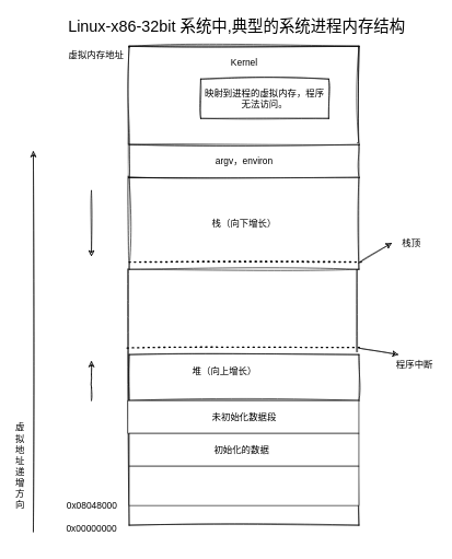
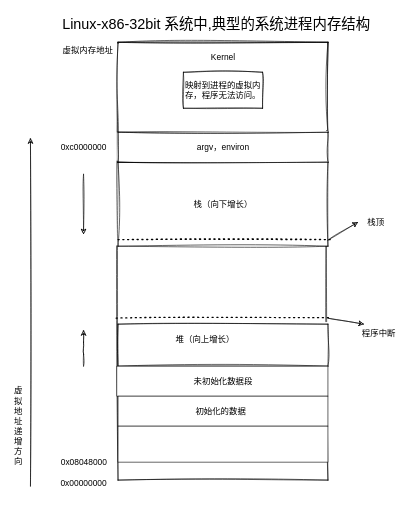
  <mxCell id="0" />
  <mxCell id="1" parent="0" />
  <mxCell id="2" value="" style="rounded=0;whiteSpace=wrap;html=1;labelBackgroundColor=none;sketch=1;curveFitting=1;jiggle=2;" vertex="1" parent="1"><mxGeometry x="196" y="70" width="350" height="730" as="geometry" /></mxCell>
  <mxCell id="3" value="&lt;font style=&quot;font-size: 24px;&quot;&gt;Linux-x86-32bit 系统中,典型的系统进程内存结构&lt;/font&gt;" style="text;html=1;strokeColor=none;fillColor=none;align=center;verticalAlign=middle;whiteSpace=wrap;rounded=0;labelBackgroundColor=none;sketch=1;curveFitting=1;jiggle=2;" vertex="1" parent="1"><mxGeometry x="100" y="20" width="520" height="40" as="geometry" /></mxCell>
  <mxCell id="4" value="&lt;span style=&quot;font-size: 14px;&quot;&gt;虚拟内存地址&lt;/span&gt;" style="text;html=1;strokeColor=none;fillColor=none;align=center;verticalAlign=middle;whiteSpace=wrap;rounded=0;fontSize=24;labelBackgroundColor=none;sketch=1;curveFitting=1;jiggle=2;" vertex="1" parent="1"><mxGeometry x="86" y="70" width="120" height="20" as="geometry" /></mxCell>
  <mxCell id="5" value="" style="rounded=0;whiteSpace=wrap;html=1;fontSize=14;labelBackgroundColor=none;sketch=1;curveFitting=1;jiggle=2;" vertex="1" parent="1"><mxGeometry x="196" y="70" width="350" height="150" as="geometry" /></mxCell>
  <mxCell id="6" value="Kernel" style="text;html=1;strokeColor=none;fillColor=none;align=center;verticalAlign=middle;whiteSpace=wrap;rounded=0;fontSize=14;labelBackgroundColor=none;sketch=1;curveFitting=1;jiggle=2;" vertex="1" parent="1"><mxGeometry x="313.5" y="80" width="115" height="30" as="geometry" /></mxCell>
- <mxCell id="7" value="映射到进程的虚拟内存，程序无法访问。" style="rounded=0;whiteSpace=wrap;html=1;fontFamily=Helvetica;fontSize=14;labelBackgroundColor=none;sketch=1;curveFitting=1;jiggle=2;" vertex="1" parent="1"><mxGeometry x="305" y="120" width="195" height="60" as="geometry" /></mxCell>
+ <mxCell id="7" value="映射到进程的虚拟内存，程序无法访问。" style="rounded=0;whiteSpace=wrap;html=1;fontFamily=Helvetica;fontSize=14;labelBackgroundColor=none;sketch=1;curveFitting=1;jiggle=2;" vertex="1" parent="1"><mxGeometry x="305" y="120" width="132" height="60" as="geometry" /></mxCell>
  <mxCell id="8" value="" style="rounded=0;whiteSpace=wrap;html=1;labelBackgroundColor=none;fontFamily=Helvetica;fontSize=14;sketch=1;curveFitting=1;jiggle=2;" vertex="1" parent="1"><mxGeometry x="196" y="220" width="350" height="50" as="geometry" /></mxCell>
  <mxCell id="9" value="argv，environ" style="text;html=1;strokeColor=none;fillColor=none;align=center;verticalAlign=middle;whiteSpace=wrap;rounded=0;labelBackgroundColor=none;fontFamily=Helvetica;fontSize=14;sketch=1;curveFitting=1;jiggle=2;" vertex="1" parent="1"><mxGeometry x="288.5" y="230" width="165" height="30" as="geometry" /></mxCell>
  <mxCell id="10" value="" style="rounded=0;whiteSpace=wrap;html=1;labelBackgroundColor=none;fontFamily=Helvetica;fontSize=14;sketch=1;curveFitting=1;jiggle=2;" vertex="1" parent="1"><mxGeometry x="196" y="270" width="350" height="140" as="geometry" /></mxCell>
  <mxCell id="11" value="" style="endArrow=none;dashed=1;html=1;dashPattern=1 3;strokeWidth=2;fontFamily=Helvetica;fontSize=14;entryX=1.011;entryY=0.921;entryDx=0;entryDy=0;entryPerimeter=0;sketch=1;curveFitting=1;jiggle=2;" edge="1" parent="1" target="10"><mxGeometry width="50" height="50" relative="1" as="geometry"><mxPoint x="196" y="399" as="sourcePoint" /><mxPoint x="296" y="420" as="targetPoint" /><Array as="points" /></mxGeometry></mxCell>
  <mxCell id="12" value="栈（向下增长）" style="text;html=1;strokeColor=none;fillColor=none;align=center;verticalAlign=middle;whiteSpace=wrap;rounded=0;labelBackgroundColor=none;fontFamily=Helvetica;fontSize=14;sketch=1;curveFitting=1;jiggle=2;" vertex="1" parent="1"><mxGeometry x="293.5" y="325" width="155" height="30" as="geometry" /></mxCell>
+ <mxCell id="13" value="0xc0000000" style="text;html=1;strokeColor=none;fillColor=none;align=center;verticalAlign=middle;whiteSpace=wrap;rounded=0;labelBackgroundColor=none;fontFamily=Helvetica;fontSize=14;sketch=1;curveFitting=1;jiggle=2;" vertex="1" parent="1"><mxGeometry x="82" y="230" width="114" height="30" as="geometry" /></mxCell>
  <mxCell id="14" value="" style="rounded=0;whiteSpace=wrap;html=1;labelBackgroundColor=none;fontFamily=Helvetica;fontSize=14;sketch=1;curveFitting=1;jiggle=2;" vertex="1" parent="1"><mxGeometry x="196" y="540" width="350" height="70" as="geometry" /></mxCell>
  <mxCell id="15" value="堆（向上增长）" style="text;html=1;strokeColor=none;fillColor=none;align=center;verticalAlign=middle;whiteSpace=wrap;rounded=0;labelBackgroundColor=none;fontFamily=Helvetica;fontSize=14;" vertex="1" parent="1"><mxGeometry x="273.5" y="551" width="135" height="30" as="geometry" /></mxCell>
  <mxCell id="16" value="" style="endArrow=classic;html=1;sketch=1;fontFamily=Helvetica;fontSize=14;" edge="1" parent="1"><mxGeometry width="50" height="50" relative="1" as="geometry"><mxPoint x="138.5" y="290" as="sourcePoint" /><mxPoint x="138.5" y="390" as="targetPoint" /></mxGeometry></mxCell>
  <mxCell id="17" value="" style="endArrow=classic;html=1;sketch=1;fontFamily=Helvetica;fontSize=14;" edge="1" parent="1"><mxGeometry width="50" height="50" relative="1" as="geometry"><mxPoint x="138.5" y="610" as="sourcePoint" /><mxPoint x="138.5" y="550" as="targetPoint" /><Array as="points"><mxPoint x="138.5" y="580" /></Array></mxGeometry></mxCell>
  <mxCell id="18" value="" style="endArrow=classic;html=1;sketch=1;fontFamily=Helvetica;fontSize=14;" edge="1" parent="1"><mxGeometry width="50" height="50" relative="1" as="geometry"><mxPoint x="546" y="400" as="sourcePoint" /><mxPoint x="596" y="370" as="targetPoint" /></mxGeometry></mxCell>
  <mxCell id="19" value="栈顶" style="text;html=1;strokeColor=none;fillColor=none;align=center;verticalAlign=middle;whiteSpace=wrap;rounded=0;labelBackgroundColor=none;fontFamily=Helvetica;fontSize=14;" vertex="1" parent="1"><mxGeometry x="596" y="355" width="60" height="30" as="geometry" /></mxCell>
  <mxCell id="20" value="" style="endArrow=none;dashed=1;html=1;dashPattern=1 3;strokeWidth=2;sketch=1;fontFamily=Helvetica;fontSize=14;entryX=1.006;entryY=0.629;entryDx=0;entryDy=0;exitX=-0.009;exitY=0.63;exitDx=0;exitDy=0;exitPerimeter=0;entryPerimeter=0;" edge="1" parent="1" source="2" target="2"><mxGeometry width="50" height="50" relative="1" as="geometry"><mxPoint x="100" y="550" as="sourcePoint" /><mxPoint x="150" y="500" as="targetPoint" /></mxGeometry></mxCell>
  <mxCell id="21" value="程序中断" style="text;html=1;strokeColor=none;fillColor=none;align=center;verticalAlign=middle;whiteSpace=wrap;rounded=0;labelBackgroundColor=none;fontFamily=Helvetica;fontSize=14;" vertex="1" parent="1"><mxGeometry x="596" y="540" width="70" height="30" as="geometry" /></mxCell>
  <mxCell id="22" value="" style="endArrow=classic;html=1;sketch=1;fontFamily=Helvetica;fontSize=14;" edge="1" parent="1"><mxGeometry width="50" height="50" relative="1" as="geometry"><mxPoint x="546" y="530" as="sourcePoint" /><mxPoint x="606" y="540" as="targetPoint" /></mxGeometry></mxCell>
  <mxCell id="23" value="" style="rounded=0;whiteSpace=wrap;html=1;labelBackgroundColor=none;fontFamily=Helvetica;fontSize=14;" vertex="1" parent="1"><mxGeometry x="194" y="610" width="352" height="50" as="geometry" /></mxCell>
  <mxCell id="24" value="未初始化数据段" style="text;html=1;strokeColor=none;fillColor=none;align=center;verticalAlign=middle;whiteSpace=wrap;rounded=0;labelBackgroundColor=none;fontFamily=Helvetica;fontSize=14;" vertex="1" parent="1"><mxGeometry x="303.5" y="620" width="135" height="30" as="geometry" /></mxCell>
  <mxCell id="25" value="" style="rounded=0;whiteSpace=wrap;html=1;labelBackgroundColor=none;fontFamily=Helvetica;fontSize=14;" vertex="1" parent="1"><mxGeometry x="196" y="660" width="350" height="50" as="geometry" /></mxCell>
  <mxCell id="26" value="初始化的数据" style="text;html=1;strokeColor=none;fillColor=none;align=center;verticalAlign=middle;whiteSpace=wrap;rounded=0;labelBackgroundColor=none;fontFamily=Helvetica;fontSize=14;" vertex="1" parent="1"><mxGeometry x="305" y="670" width="125" height="30" as="geometry" /></mxCell>
  <mxCell id="27" value="" style="rounded=0;whiteSpace=wrap;html=1;labelBackgroundColor=none;fontFamily=Helvetica;fontSize=14;" vertex="1" parent="1"><mxGeometry x="196" y="710" width="350" height="60" as="geometry" /></mxCell>
  <mxCell id="28" value="0x00000000" style="text;html=1;strokeColor=none;fillColor=none;align=center;verticalAlign=middle;whiteSpace=wrap;rounded=0;labelBackgroundColor=none;fontFamily=Helvetica;fontSize=14;" vertex="1" parent="1"><mxGeometry x="109" y="790" width="60" height="30" as="geometry" /></mxCell>
  <mxCell id="29" value="" style="endArrow=classic;html=1;sketch=1;fontFamily=Helvetica;fontSize=14;" edge="1" parent="1"><mxGeometry width="50" height="50" relative="1" as="geometry"><mxPoint x="50" y="810" as="sourcePoint" /><mxPoint x="50" y="230" as="targetPoint" /></mxGeometry></mxCell>
  <mxCell id="30" value="虚拟地址递增方向" style="text;html=1;strokeColor=none;fillColor=none;align=center;verticalAlign=middle;whiteSpace=wrap;rounded=0;labelBackgroundColor=none;fontFamily=Helvetica;fontSize=14;" vertex="1" parent="1"><mxGeometry x="20" y="590" width="20" height="240" as="geometry" /></mxCell>
  <mxCell id="31" value="0x08048000" style="text;html=1;strokeColor=none;fillColor=none;align=center;verticalAlign=middle;whiteSpace=wrap;rounded=0;labelBackgroundColor=none;fontFamily=Helvetica;fontSize=14;" vertex="1" parent="1"><mxGeometry x="94.5" y="755" width="89" height="30" as="geometry" /></mxCell>
